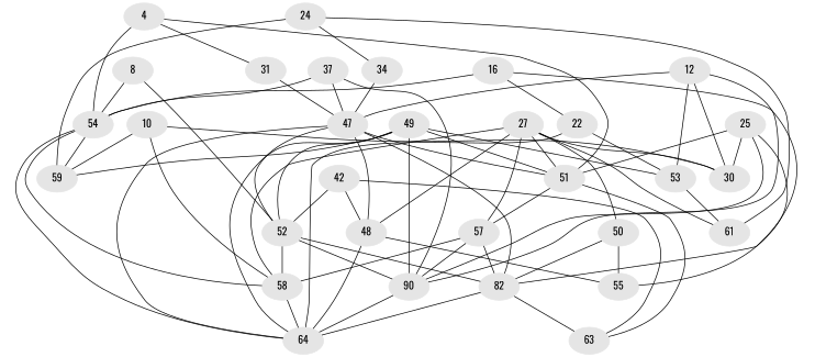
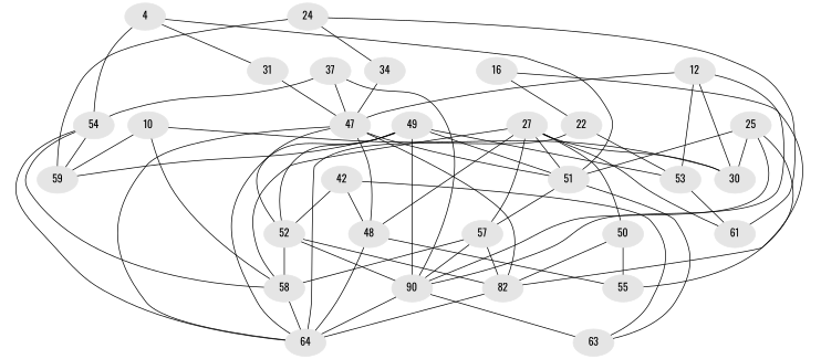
  graph {
    fontname=Oswald
    node [color=gray90 fontname=Oswald style=filled]
    edge [fontname=Oswald]
    4
    31
    51 [super="+41"]
    54 [super="+43"]
    47 [super="+13"]
    57 [super="+33"]
    63
    58 [super="+9+45"]
    59 [super="+19"]
    64 [super="+35"]
    52 [super="+39"]
    n12 [label=90 super="+17"]
    n13 [label=82 super="+36+46"]
-   8
    10 [super="+7"]
    30
    12
    53 [super="+21"]
    48 [super="+40"]
    61
    22 [super="+1"]
    16
    24
    34
    25 [super="+11"]
    55 [super="+26"]
    27 [super="+14"]
    50
    37
    42
    49 [super="+18+28+29"]
    4 -- 31
    4 -- 51
    4 -- 54 [weight=2]
    31 -- 47
    51 -- 57
    51 -- 63
    54 -- 58 [weight=2]
    54 -- 59
    54 -- 64
    47 -- 51 [weight=2]
    47 -- 64 [weight=2]
    47 -- 52
    47 -- n13
    47 -- 48
    57 -- 58 [weight=2]
    57 -- n12
    57 -- n13
    58 -- 64 [weight=2]
    52 -- 58
    52 -- n12 [weight=2]
    52 -- n13 [weight=2]
    n12 -- 64 [weight=2]
-   n13 -- 63
+   n12 -- 63
    n13 -- 64
-   8 -- 54
-   8 -- 52
    10 -- 58
    10 -- 59
    10 -- 30
    12 -- 47
    12 -- n12
    12 -- 30
    12 -- 53
    53 -- 61
    48 -- 64 [weight=2]
    48 -- 55
    22 -- 64
    22 -- 53
-   16 -- 54 [weight=2]
    16 -- n13
    16 -- 22
    24 -- 59 [weight=2]
    24 -- 61
    24 -- 34
    34 -- 47
    25 -- 51
    25 -- n12
    25 -- 30 [weight=2]
    25 -- 55
    27 -- 51
    27 -- 57 [weight=2]
    27 -- 58
    27 -- 30
    27 -- 48
    27 -- 61 [weight=2]
    27 -- 50
    50 -- n13
    50 -- 55
    37 -- 54
    37 -- 47 [weight=2]
    37 -- n12
    42 -- 63
    42 -- 52
    42 -- 48
    49 -- 51 [weight=2]
    49 -- 59
    49 -- 64
    49 -- 52
    49 -- n12 [weight=2]
    49 -- 53 [weight=2]
  }
